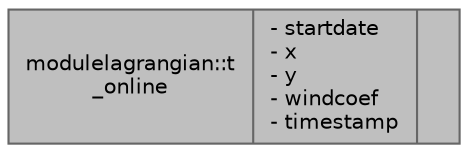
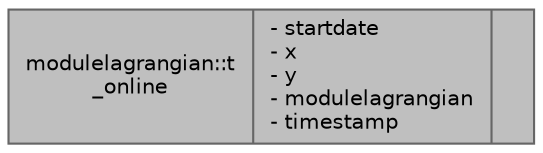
  digraph {
    rankdir=LR
-   n1 [color=gray40 fillcolor=grey75 fontcolor=black fontname=Helvetica fontsize=10 height=0.2 label="{modulelagrangian::t\l_online\n|- startdate\l- x\l- y\l- windcoef\l- timestamp\l|}" shape=record style=filled width=0.4]
+   n1 [color=gray40 fillcolor=grey75 fontcolor=black fontname=Helvetica fontsize=10 height=0.2 label="{modulelagrangian::t\l_online\n|- startdate\l- x\l- y\l- modulelagrangian\l- timestamp\l|}" shape=record style=filled width=0.4]
  }
